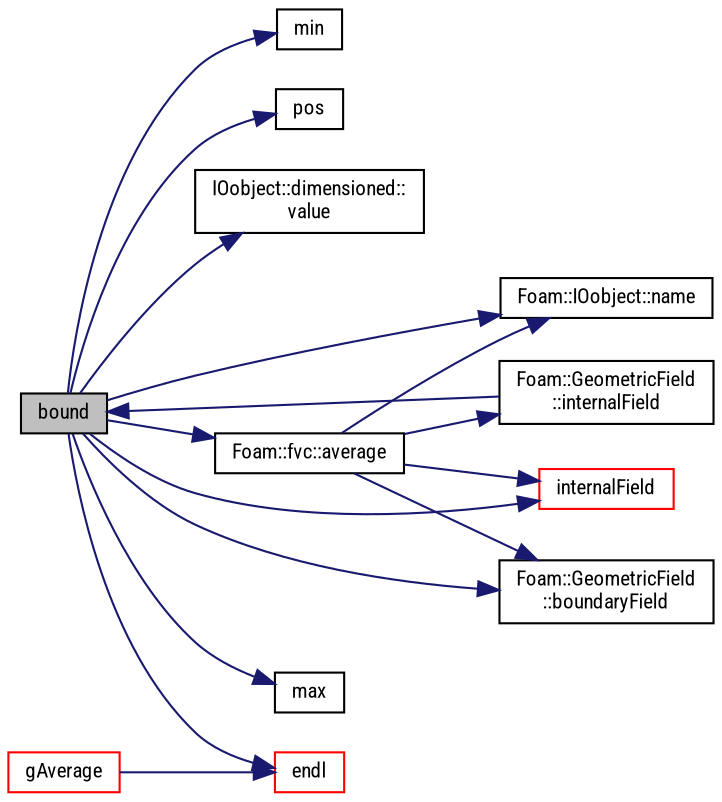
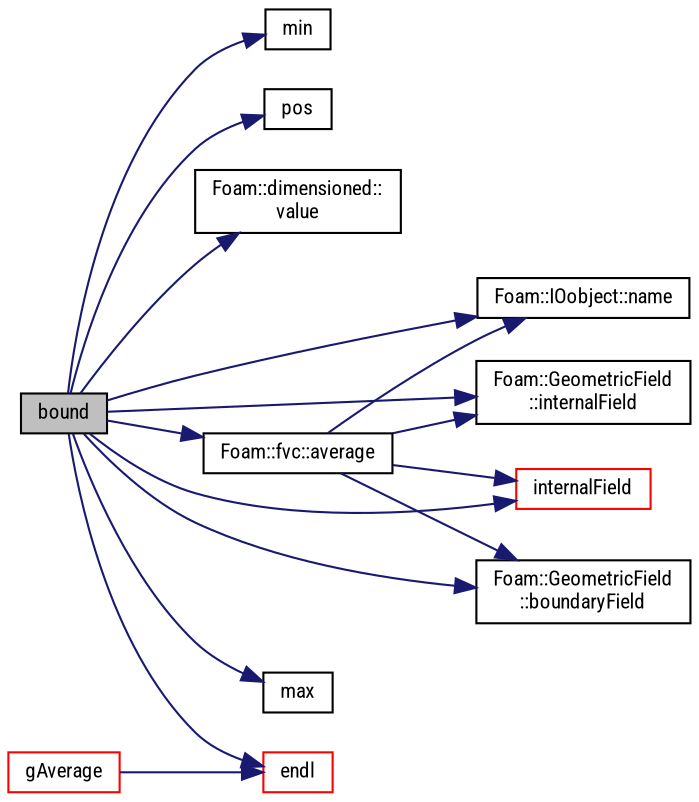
  digraph {
    fontname="Roboto Condensed"
    rankdir=LR
    node [color=black fontname="Roboto Condensed" fontsize=10 shape=record]
    edge [color=midnightblue fontname="Roboto Condensed" fontsize=10 labelfontname=FreeSans labelfontsize=10 style=solid]
    n1 [fillcolor=grey75 fontcolor=black height=0.2 label=bound style=filled width=0.4]
    n2 [height=0.2 label="Foam::fvc::average" width=0.4]
    n3 [height=0.2 label="Foam::IOobject::name" width=0.4]
    n4 [height=0.2 label="Foam::GeometricField\l::internalField" width=0.4]
    n5 [color=red height=0.2 label=internalField width=0.4]
    n6 [height=0.2 label="Foam::GeometricField\l::boundaryField" width=0.4]
    n7 [color=red height=0.2 label=endl width=0.4]
    n8 [height=0.2 label=max width=0.4]
    n9 [height=0.2 label=min width=0.4]
    n10 [height=0.2 label=pos width=0.4]
-   n11 [height=0.2 label="IOobject::dimensioned::\lvalue" width=0.4]
+   n11 [height=0.2 label="Foam::dimensioned::\lvalue" width=0.4]
    n12 [color=red height=0.2 label=gAverage width=0.4]
    n1 -> n2
    n1 -> n3
-   n4 -> n1
+   n1 -> n4
    n1 -> n5
    n1 -> n6
    n1 -> n7
    n1 -> n8
    n1 -> n9
    n1 -> n10
    n1 -> n11
    n2 -> n3
    n2 -> n4
    n2 -> n5
    n2 -> n6
    n12 -> n7
  }
